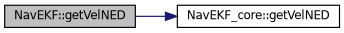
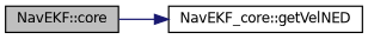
  digraph {
    rankdir=LR
    node [color=black fontname=Helvetica fontsize=10 shape=record style=filled]
-   n1 [fillcolor=grey75 fontcolor=black height=0.2 label="NavEKF::getVelNED" width=0.4]
+   n1 [fillcolor=grey75 fontcolor=black height=0.2 label="NavEKF::core" width=0.4]
    n2 [fillcolor=white height=0.2 label="NavEKF_core::getVelNED" width=0.4]
    n1 -> n2 [color=midnightblue fontname=Helvetica fontsize=10 labelfontname=Helvetica labelfontsize=10 style=solid]
  }
